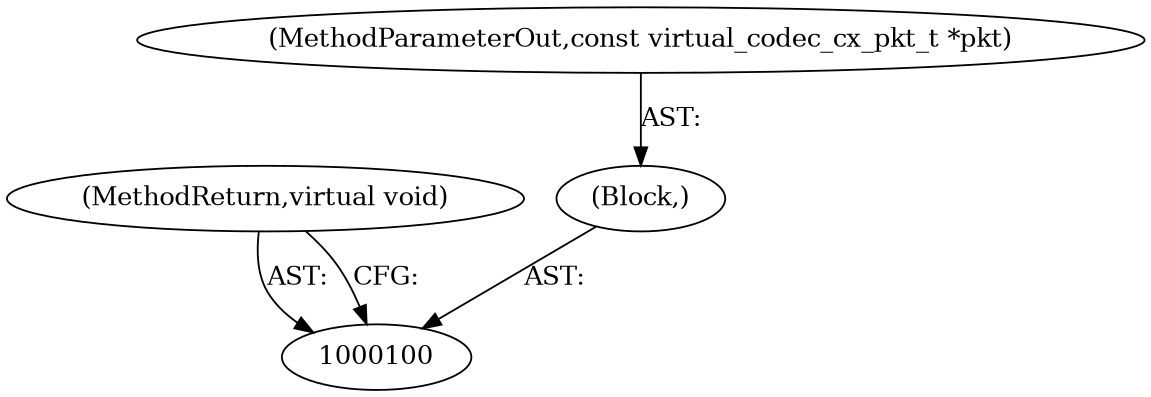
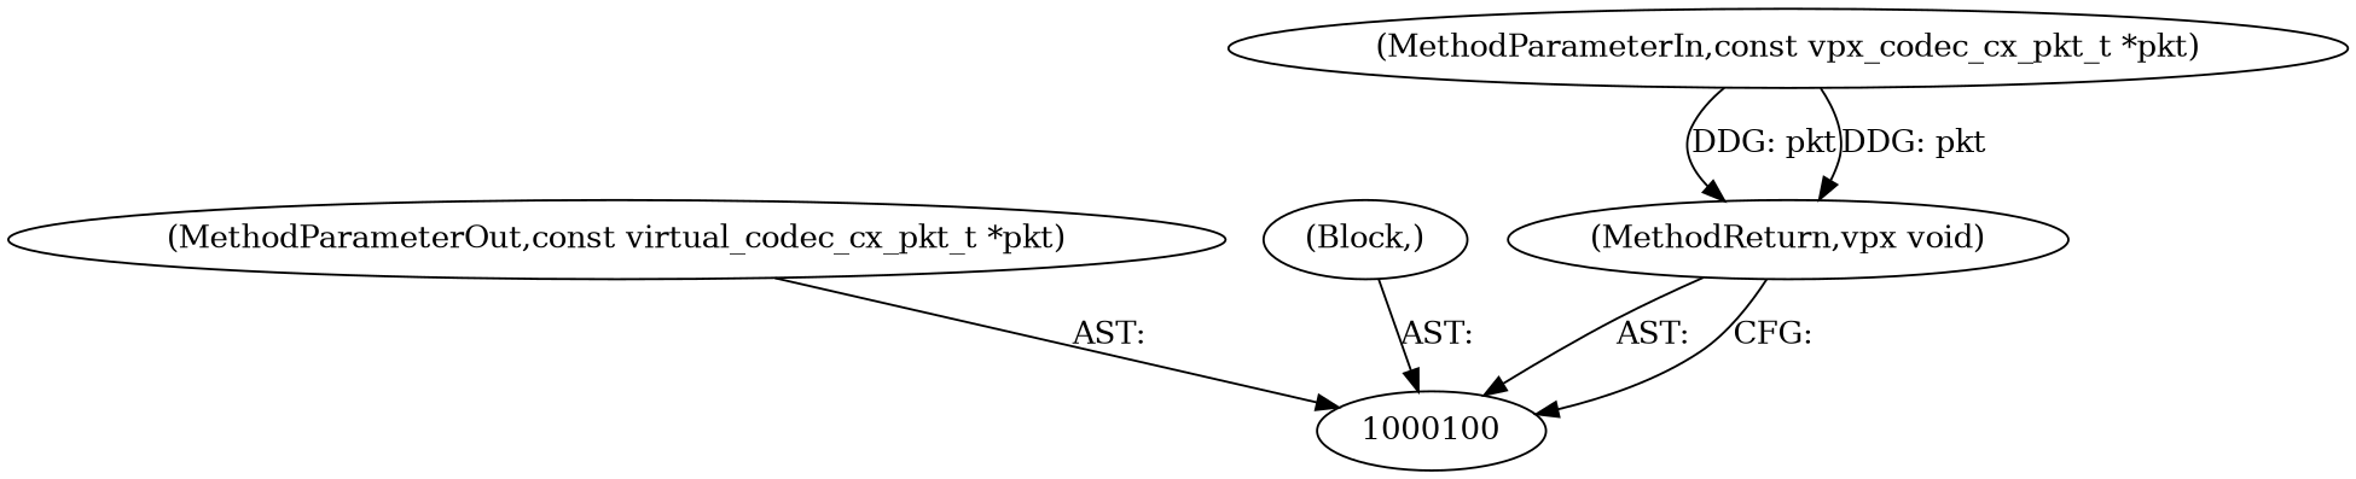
  digraph {
-   n1 [label="(MethodReturn,virtual void)"]
+   n1 [label="(MethodReturn,vpx void)"]
    1000100
+   n3 [label="(MethodParameterIn,const vpx_codec_cx_pkt_t *pkt)"]
    n4 [label="(MethodParameterOut,const virtual_codec_cx_pkt_t *pkt)"]
    n5 [label="(Block,)"]
    n1 -> 1000100 [label="AST: "]
    n1 -> 1000100 [label="CFG: "]
-   n4 -> n5 [label="AST: "]
+   n3 -> n1 [label="DDG: pkt"]
+   n3 -> n1 [label="DDG: pkt"]
+   n4 -> 1000100 [label="AST: "]
    n5 -> 1000100 [label="AST: "]
  }
